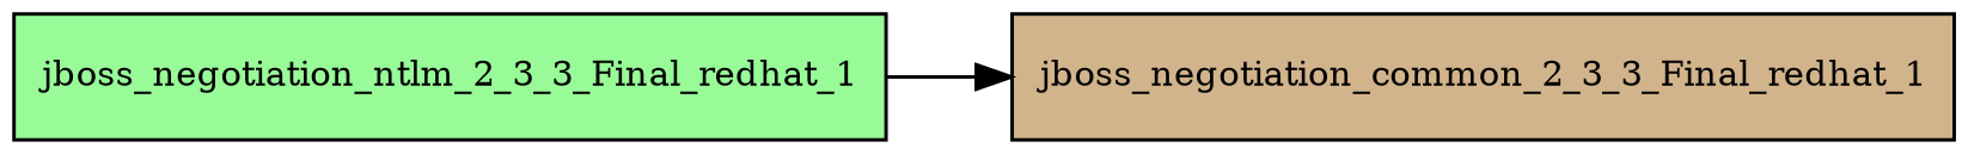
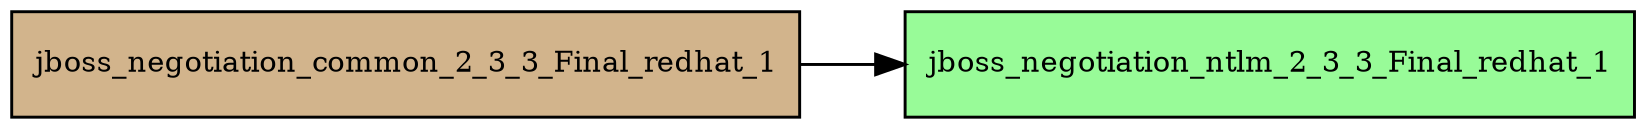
  digraph {
    rankdir=LR
    node [fontsize=10.0 shape=box style=filled]
    jboss_negotiation_ntlm_2_3_3_Final_redhat_1 [fillcolor=palegreen]
    jboss_negotiation_common_2_3_3_Final_redhat_1 [fillcolor=tan]
-   jboss_negotiation_ntlm_2_3_3_Final_redhat_1 -> jboss_negotiation_common_2_3_3_Final_redhat_1
+   jboss_negotiation_common_2_3_3_Final_redhat_1 -> jboss_negotiation_ntlm_2_3_3_Final_redhat_1
  }
